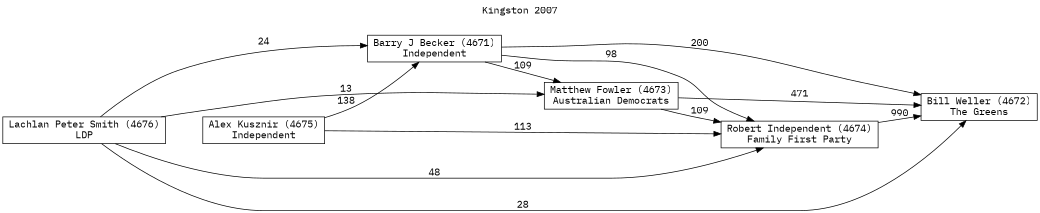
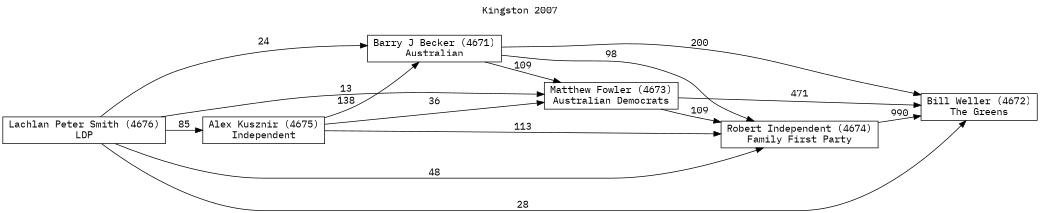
  digraph {
    fontname="IBM Plex Mono"
    label="Kingston 2007"
    labelloc=t
    mclimit=10
    rankdir=LR
    node [fontname="IBM Plex Mono" shape=box]
    edge [fontname="IBM Plex Mono"]
    n1 [label="Alex Kusznir (4675)\nIndependent"]
-   n2 [label="Barry J Becker (4671)\nIndependent"]
+   n2 [label="Barry J Becker (4671)\nAustralian"]
    n3 [label="Matthew Fowler (4673)\nAustralian Democrats"]
    n4 [label="Robert Independent (4674)\nFamily First Party"]
    n5 [label="Bill Weller (4672)\nThe Greens"]
    n6 [label="Lachlan Peter Smith (4676)\nLDP"]
    n1 -> n2 [label=138]
+   n1 -> n3 [label=36]
    n1 -> n4 [label=113]
    n2 -> n3 [label=109]
    n2 -> n4 [label=98]
    n2 -> n5 [label=200]
    n3 -> n4 [label=109]
    n3 -> n5 [label=471]
    n4 -> n5 [label=990]
+   n6 -> n1 [label=85]
    n6 -> n2 [label=24]
    n6 -> n3 [label=13]
    n6 -> n4 [label=48]
    n6 -> n5 [label=28]
  }
